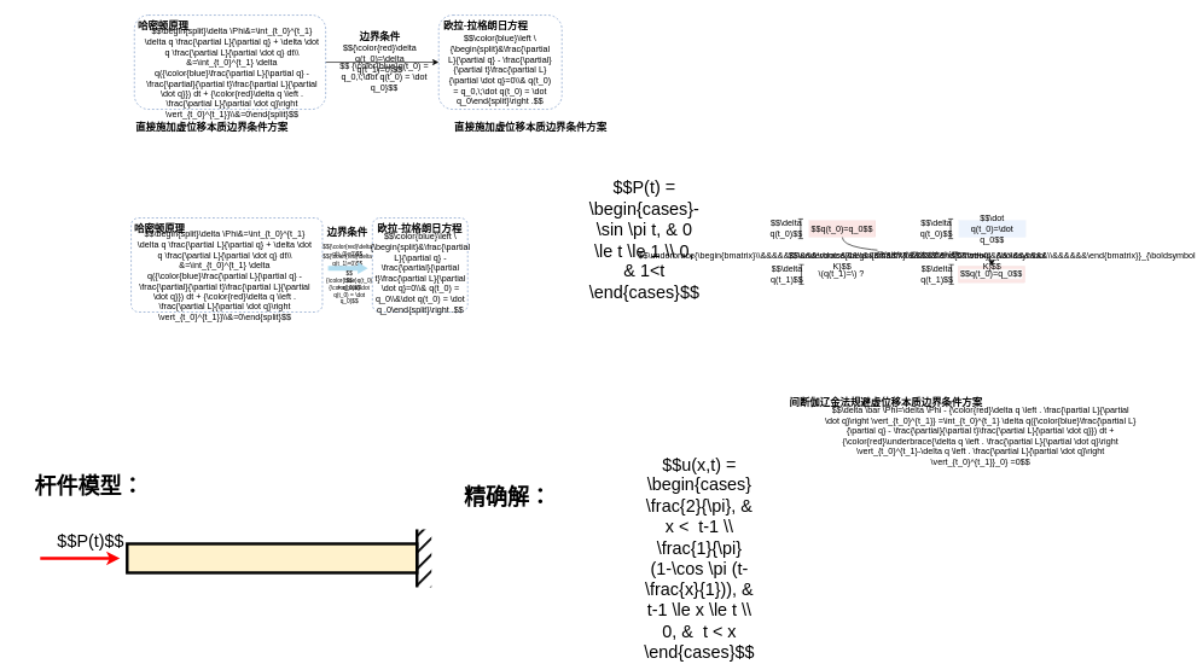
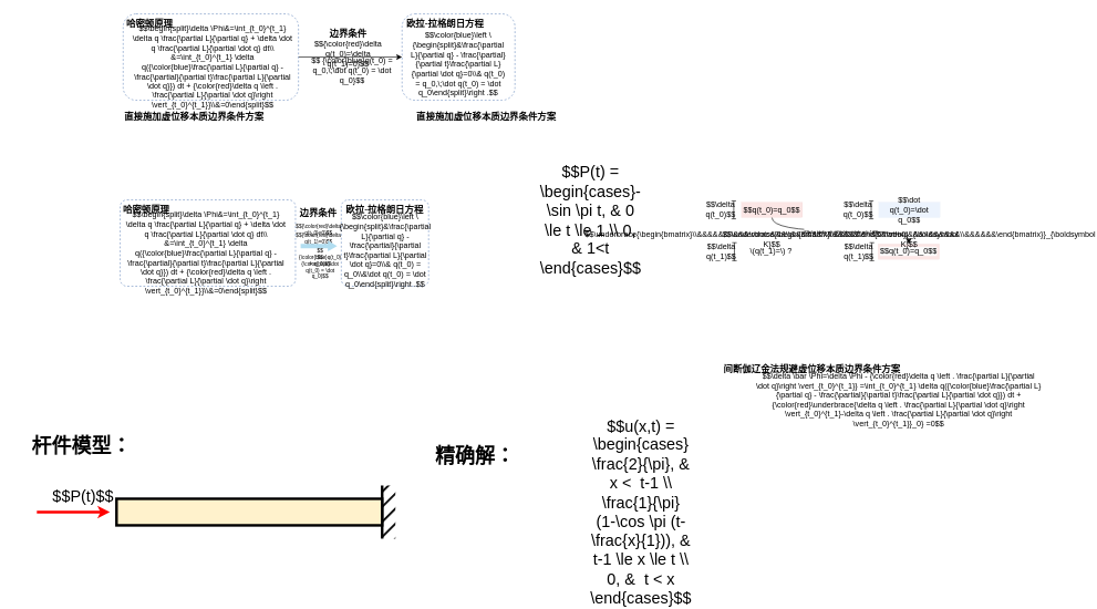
  <mxCell id="0" />
  <mxCell id="1" parent="0" />
  <mxCell id="2" value="" style="rounded=1;html=1;labelBackgroundColor=none;textOpacity=0;dashed=1;fillColor=none;strokeColor=#6c8ebf;" parent="1" vertex="1"><mxGeometry x="605" y="20" width="170" height="130" as="geometry" /></mxCell>
  <mxCell id="3" style="edgeStyle=orthogonalEdgeStyle;rounded=0;orthogonalLoop=1;jettySize=auto;html=1;exitX=1;exitY=0.5;exitDx=0;exitDy=0;entryX=0;entryY=0.5;entryDx=0;entryDy=0;" parent="1" source="4" target="2" edge="1"><mxGeometry relative="1" as="geometry" /></mxCell>
  <mxCell id="4" value="" style="rounded=1;html=1;labelBackgroundColor=none;textOpacity=0;fillColor=none;strokeColor=#6c8ebf;dashed=1;" parent="1" vertex="1"><mxGeometry x="185" y="20" width="264" height="130" as="geometry" /></mxCell>
  <mxCell id="5" value="$$\begin{split}\delta \Phi&amp;amp;=\int_{t_0}^{t_1} \delta q \frac{\partial L}{\partial q} + \delta \dot q \frac{\partial L}{\partial \dot q} dt\\ &amp;amp;=\int_{t_0}^{t_1} \delta q({\color{blue}\frac{\partial L}{\partial q} - \frac{\partial}{\partial t}\frac{\partial L}{\partial \dot q}}) dt&amp;nbsp;+ {\color{red}\delta q \left . \frac{\partial L}{\partial \dot&amp;nbsp;q}\right \vert_{t_0}^{t_1}}\\&amp;amp;=0\end{split}$$" style="text;html=1;align=center;verticalAlign=middle;whiteSpace=wrap;rounded=0;" parent="1" vertex="1"><mxGeometry x="194.5" y="50" width="250" height="100" as="geometry" /></mxCell>
  <mxCell id="6" value="哈密顿原理" style="text;html=1;align=center;verticalAlign=middle;whiteSpace=wrap;rounded=0;fontFamily=楷体_GB2312;fontStyle=1;fontSize=14;" parent="1" vertex="1"><mxGeometry x="184.5" y="20" width="80" height="30" as="geometry" /></mxCell>
  <mxCell id="7" value="欧拉-拉格朗日方程" style="text;html=1;align=center;verticalAlign=middle;whiteSpace=wrap;rounded=0;fontFamily=楷体_GB2312;fontStyle=1;fontSize=14;" parent="1" vertex="1"><mxGeometry x="605" y="20" width="130" height="30" as="geometry" /></mxCell>
  <mxCell id="8" value="&lt;div&gt;&lt;span style=&quot;background-color: transparent; color: light-dark(rgb(0, 0, 0), rgb(255, 255, 255));&quot;&gt;$${\color{red}\delta q(t_0)=\delta q(t_1)=0}$$&lt;/span&gt;&lt;br&gt;&lt;/div&gt;" style="text;html=1;align=center;verticalAlign=middle;whiteSpace=wrap;rounded=0;" parent="1" vertex="1"><mxGeometry x="459" y="60" width="130" height="40" as="geometry" /></mxCell>
  <mxCell id="9" value="边界条件" style="text;html=1;align=center;verticalAlign=middle;whiteSpace=wrap;rounded=0;fontFamily=楷体_GB2312;fontStyle=1;fontSize=14;" parent="1" vertex="1"><mxGeometry x="494" y="36" width="60" height="30" as="geometry" /></mxCell>
  <mxCell id="10" value="$$\color{blue}\left \{\begin{split}&amp;amp;\frac{\partial L}{\partial q} - \frac{\partial}{\partial t}\frac{\partial L}{\partial \dot q}=0\\&amp;amp; q(t_0) = q_0,\;\dot q(t_0) = \dot q_0\end{split}\right .$$" style="text;html=1;align=center;verticalAlign=middle;whiteSpace=wrap;rounded=0;" parent="1" vertex="1"><mxGeometry x="615" y="66" width="150" height="60" as="geometry" /></mxCell>
  <mxCell id="11" value="直接施加虚位移本质边界条件方案" style="text;html=1;align=center;verticalAlign=middle;whiteSpace=wrap;rounded=0;fontFamily=楷体_GB2312;fontStyle=1;fontSize=14;" parent="1" vertex="1"><mxGeometry x="185" y="160" width="214" height="30" as="geometry" /></mxCell>
  <mxCell id="12" value="间断伽辽金法规避虚位移本质边界条件方案" style="text;html=1;align=center;verticalAlign=middle;whiteSpace=wrap;rounded=0;fontFamily=楷体_GB2312;fontStyle=1;fontSize=14;" parent="1" vertex="1"><mxGeometry x="1087" y="540" width="271" height="30" as="geometry" /></mxCell>
  <mxCell id="13" value="$$\delta \bar \Phi=\delta \Phi - {\color{red}\delta q \left . \frac{\partial L}{\partial \dot&amp;nbsp;q}\right \vert_{t_0}^{t_1}} =\int_{t_0}^{t_1} \delta q({\color{blue}\frac{\partial L}{\partial q} - \frac{\partial}{\partial t}\frac{\partial L}{\partial \dot q}}) dt + {\color{red}\underbrace{\delta q \left . \frac{\partial L}{\partial \dot&amp;nbsp;q}\right \vert_{t_0}^{t_1}-\delta q \left . \frac{\partial L}{\partial \dot&amp;nbsp;q}\right \vert_{t_0}^{t_1}}_0} =0$$" style="text;html=1;align=center;verticalAlign=middle;whiteSpace=wrap;rounded=0;" parent="1" vertex="1"><mxGeometry x="1128" y="570" width="450" height="62" as="geometry" /></mxCell>
  <mxCell id="14" value="&lt;div&gt;&lt;span style=&quot;background-color: transparent; color: light-dark(rgb(0, 0, 0), rgb(255, 255, 255));&quot;&gt;$$ {\color{blue}q(t_0) = q_0,\;\dot q(t_0) = \dot q_0}$$&lt;/span&gt;&lt;br&gt;&lt;/div&gt;" style="text;html=1;align=center;verticalAlign=middle;whiteSpace=wrap;rounded=0;" parent="1" vertex="1"><mxGeometry x="465" y="80" width="130" height="50" as="geometry" /></mxCell>
  <mxCell id="15" style="edgeStyle=orthogonalEdgeStyle;rounded=0;orthogonalLoop=1;jettySize=auto;html=1;exitX=0.5;exitY=1;exitDx=0;exitDy=0;entryX=0.5;entryY=0;entryDx=0;entryDy=0;curved=1;" parent="1" source="37" target="45" edge="1"><mxGeometry relative="1" as="geometry" /></mxCell>
  <mxCell id="16" value="&lt;font style=&quot;font-size: 6px;&quot;&gt;$$\dim \delta q(t_{0})=\dim \delta q(t_1)$$&lt;/font&gt;" style="edgeLabel;html=1;align=center;verticalAlign=middle;resizable=0;points=[];" parent="15" vertex="1" connectable="0"><mxGeometry x="0.001" relative="1" as="geometry"><mxPoint as="offset" /></mxGeometry></mxCell>
  <mxCell id="17" value="直接施加虚位移本质边界条件方案" style="text;html=1;align=center;verticalAlign=middle;whiteSpace=wrap;rounded=0;fontFamily=楷体_GB2312;fontStyle=1;fontSize=14;" parent="1" vertex="1"><mxGeometry x="625" y="160" width="214" height="30" as="geometry" /></mxCell>
  <mxCell id="18" value="$$\begin{split}\delta \Phi&amp;amp;=\int_{t_0}^{t_1} \delta q \frac{\partial L}{\partial q} + \delta \dot q \frac{\partial L}{\partial \dot q} dt\\ &amp;amp;=\int_{t_0}^{t_1} \delta q({\color{blue}\frac{\partial L}{\partial q} - \frac{\partial}{\partial t}\frac{\partial L}{\partial \dot q}}) dt&amp;nbsp;+ {\color{red}\delta q \left . \frac{\partial L}{\partial \dot&amp;nbsp;q}\right \vert_{t_0}^{t_1}}\\&amp;amp;=0\end{split}$$" style="text;html=1;align=center;verticalAlign=middle;whiteSpace=wrap;rounded=0;" parent="1" vertex="1"><mxGeometry x="184.5" y="330" width="250" height="100" as="geometry" /></mxCell>
  <mxCell id="19" value="&lt;div&gt;&lt;span style=&quot;background-color: transparent; color: light-dark(rgb(0, 0, 0), rgb(255, 255, 255));&quot;&gt;$${\color{red}\delta q(t_1)=0}$$&lt;/span&gt;&lt;br&gt;&lt;/div&gt;" style="text;html=1;align=center;verticalAlign=middle;whiteSpace=wrap;rounded=0;fontSize=8;" parent="1" vertex="1"><mxGeometry x="454.5" y="346" width="49" height="26" as="geometry" /></mxCell>
  <mxCell id="20" value="&lt;div&gt;&lt;span style=&quot;background-color: transparent; color: light-dark(rgb(0, 0, 0), rgb(255, 255, 255));&quot;&gt;$$ {\color{blue}\dot q(t_0) = \dot q_0}$$&lt;/span&gt;&lt;br&gt;&lt;/div&gt;" style="text;html=1;align=center;verticalAlign=middle;whiteSpace=wrap;rounded=0;fontSize=8;" parent="1" vertex="1"><mxGeometry x="454.5" y="386" width="54.25" height="30" as="geometry" /></mxCell>
  <mxCell id="21" value="" style="rounded=1;html=1;labelBackgroundColor=none;textOpacity=0;fillColor=none;strokeColor=#6c8ebf;dashed=1;arcSize=8;" parent="1" vertex="1"><mxGeometry x="180.5" y="300" width="264" height="130" as="geometry" /></mxCell>
  <mxCell id="22" value="哈密顿原理" style="text;html=1;align=center;verticalAlign=middle;whiteSpace=wrap;rounded=0;fontFamily=楷体_GB2312;fontStyle=1;fontSize=14;" parent="1" vertex="1"><mxGeometry x="180" y="300" width="80" height="30" as="geometry" /></mxCell>
  <mxCell id="23" value="" style="shape=flexArrow;endArrow=classic;html=1;rounded=0;endWidth=8.519;endSize=4.35;fillColor=#b1ddf0;strokeColor=none;width=6.667;" parent="1" edge="1"><mxGeometry width="50" height="50" relative="1" as="geometry"><mxPoint x="451.75" y="369.44" as="sourcePoint" /><mxPoint x="507.75" y="369.44" as="targetPoint" /><Array as="points"><mxPoint x="487.75" y="369.44" /></Array></mxGeometry></mxCell>
  <mxCell id="24" value="" style="rounded=1;html=1;labelBackgroundColor=none;textOpacity=0;dashed=1;fillColor=none;strokeColor=#6c8ebf;arcSize=8;" parent="1" vertex="1"><mxGeometry x="513.5" y="300" width="131.5" height="130" as="geometry" /></mxCell>
  <mxCell id="25" value="欧拉-拉格朗日方程" style="text;html=1;align=center;verticalAlign=middle;whiteSpace=wrap;rounded=0;fontFamily=楷体_GB2312;fontStyle=1;fontSize=14;" parent="1" vertex="1"><mxGeometry x="513.5" y="300" width="130" height="30" as="geometry" /></mxCell>
  <mxCell id="26" value="$$\color{blue}\left \{\begin{split}&amp;amp;\frac{\partial L}{\partial q} - \frac{\partial}{\partial t}\frac{\partial L}{\partial \dot q}=0\\&amp;amp; q(t_0) = q_0\\&amp;amp;\dot q(t_0) = \dot q_0\end{split}\right .$$" style="text;html=1;align=center;verticalAlign=middle;whiteSpace=wrap;rounded=0;" parent="1" vertex="1"><mxGeometry x="515" y="346" width="130" height="60" as="geometry" /></mxCell>
  <mxCell id="27" value="边界条件" style="text;html=1;align=center;verticalAlign=middle;whiteSpace=wrap;rounded=0;fontFamily=楷体_GB2312;fontStyle=1;fontSize=14;" parent="1" vertex="1"><mxGeometry x="449" y="306" width="60" height="30" as="geometry" /></mxCell>
  <mxCell id="28" value="&lt;div&gt;&lt;span style=&quot;background-color: transparent; color: light-dark(rgb(0, 0, 0), rgb(255, 255, 255));&quot;&gt;$$ {\color{blue}q(t_0) = q_0}$$&lt;/span&gt;&lt;br&gt;&lt;/div&gt;" style="text;html=1;align=center;verticalAlign=middle;whiteSpace=wrap;rounded=0;fontSize=8;" parent="1" vertex="1"><mxGeometry x="454.5" y="372" width="54.25" height="30" as="geometry" /></mxCell>
  <mxCell id="29" value="&lt;div&gt;&lt;span style=&quot;background-color: transparent; color: light-dark(rgb(0, 0, 0), rgb(255, 255, 255));&quot;&gt;$${\color{red}\delta q(t_0)=0}$$&lt;/span&gt;&lt;br&gt;&lt;/div&gt;" style="text;html=1;align=center;verticalAlign=middle;whiteSpace=wrap;rounded=0;fontSize=8;" parent="1" vertex="1"><mxGeometry x="444.5" y="330" width="69" height="30" as="geometry" /></mxCell>
  <mxCell id="30" value="$$\underbrace{\begin{bmatrix}\\&amp;amp;&amp;amp;&amp;amp;&amp;amp;&amp;amp;&amp;amp;\\&amp;amp;&amp;amp;&amp;amp;\vdots&amp;amp;&amp;amp;&amp;amp;\\&amp;amp;&amp;amp;&amp;amp;&amp;amp;&amp;amp;&amp;amp;\\&amp;amp;&amp;amp;&amp;amp;&amp;amp;&amp;amp;&amp;amp;\end{bmatrix}}_{\boldsymbol K}$$" style="text;html=1;align=center;verticalAlign=middle;whiteSpace=wrap;rounded=0;" parent="1" vertex="1"><mxGeometry x="1097" y="295.5" width="130" height="127" as="geometry" /></mxCell>
  <mxCell id="31" value="" style="group" parent="1" vertex="1" connectable="0"><mxGeometry x="1056" y="363" width="60" height="30" as="geometry" /></mxCell>
  <mxCell id="32" value="$$\delta q(t_1)$$" style="text;html=1;align=center;verticalAlign=middle;whiteSpace=wrap;rounded=0;" parent="31" vertex="1"><mxGeometry width="60" height="30" as="geometry" /></mxCell>
  <mxCell id="33" value="" style="shape=crossbar;whiteSpace=wrap;html=1;rounded=1;direction=south;" parent="31" vertex="1"><mxGeometry x="46" y="1.5" width="7" height="27" as="geometry" /></mxCell>
  <mxCell id="34" value="" style="group" parent="1" vertex="1" connectable="0"><mxGeometry x="1055" y="300" width="60" height="30" as="geometry" /></mxCell>
  <mxCell id="35" value="" style="shape=crossbar;whiteSpace=wrap;html=1;rounded=1;direction=south;" parent="34" vertex="1"><mxGeometry x="46" y="1.5" width="7" height="27" as="geometry" /></mxCell>
  <mxCell id="36" value="$$\delta q(t_0)$$" style="text;html=1;align=center;verticalAlign=middle;whiteSpace=wrap;rounded=0;" parent="34" vertex="1"><mxGeometry width="60" height="30" as="geometry" /></mxCell>
  <mxCell id="37" value="$$q(t_0)=q_0$$" style="rounded=0;whiteSpace=wrap;html=1;fillColor=#f8cecc;strokeColor=#b85450;strokeWidth=0;opacity=50;" parent="1" vertex="1"><mxGeometry x="1116" y="303.5" width="92" height="23" as="geometry" /></mxCell>
  <mxCell id="38" value="\(q(t_1)=\) ?" style="text;html=1;align=center;verticalAlign=middle;whiteSpace=wrap;rounded=0;" parent="1" vertex="1"><mxGeometry x="1119" y="363" width="84" height="30" as="geometry" /></mxCell>
  <mxCell id="39" value="" style="group" parent="1" vertex="1" connectable="0"><mxGeometry x="1263" y="363" width="60" height="30" as="geometry" /></mxCell>
  <mxCell id="40" value="$$\delta q(t_1)$$" style="text;html=1;align=center;verticalAlign=middle;whiteSpace=wrap;rounded=0;" parent="39" vertex="1"><mxGeometry width="60" height="30" as="geometry" /></mxCell>
  <mxCell id="41" value="" style="shape=crossbar;whiteSpace=wrap;html=1;rounded=1;direction=south;" parent="39" vertex="1"><mxGeometry x="46" y="1.5" width="7" height="27" as="geometry" /></mxCell>
  <mxCell id="42" value="" style="group" parent="1" vertex="1" connectable="0"><mxGeometry x="1262" y="300" width="60" height="30" as="geometry" /></mxCell>
  <mxCell id="43" value="" style="shape=crossbar;whiteSpace=wrap;html=1;rounded=1;direction=south;" parent="42" vertex="1"><mxGeometry x="46" y="1.5" width="7" height="27" as="geometry" /></mxCell>
  <mxCell id="44" value="$$\delta q(t_0)$$" style="text;html=1;align=center;verticalAlign=middle;whiteSpace=wrap;rounded=0;" parent="42" vertex="1"><mxGeometry width="60" height="30" as="geometry" /></mxCell>
  <mxCell id="45" value="&lt;meta charset=&quot;utf-8&quot;&gt;&lt;span style=&quot;color: rgb(0, 0, 0); font-family: Helvetica; font-size: 12px; font-style: normal; font-variant-ligatures: normal; font-variant-caps: normal; font-weight: 400; letter-spacing: normal; orphans: 2; text-align: center; text-indent: 0px; text-transform: none; widows: 2; word-spacing: 0px; -webkit-text-stroke-width: 0px; white-space: normal; background-color: rgb(251, 251, 251); text-decoration-thickness: initial; text-decoration-style: initial; text-decoration-color: initial; display: inline !important; float: none;&quot;&gt;$$q(t_0)=q_0$$&lt;/span&gt;" style="rounded=0;whiteSpace=wrap;html=1;fillColor=#f8cecc;strokeColor=#b85450;strokeWidth=0;opacity=50;" parent="1" vertex="1"><mxGeometry x="1322" y="366.5" width="92" height="23" as="geometry" /></mxCell>
  <mxCell id="46" value="$$\dot q(t_0)=\dot q_0$$" style="rounded=0;whiteSpace=wrap;html=1;fillColor=#dae8fc;strokeColor=#6c8ebf;strokeWidth=0;opacity=50;" parent="1" vertex="1"><mxGeometry x="1323" y="303.5" width="92" height="23" as="geometry" /></mxCell>
  <mxCell id="47" value="$$\underbrace{\begin{bmatrix}\\&amp;amp;&amp;amp;&amp;amp;&amp;amp;&amp;amp;&amp;amp;\\&amp;amp;&amp;amp;&amp;amp;\vdots&amp;amp;&amp;amp;&amp;amp;\\&amp;amp;&amp;amp;&amp;amp;&amp;amp;&amp;amp;&amp;amp;\\&amp;amp;&amp;amp;&amp;amp;&amp;amp;&amp;amp;&amp;amp;\end{bmatrix}}_{\boldsymbol K}$$" style="text;html=1;align=center;verticalAlign=middle;whiteSpace=wrap;rounded=0;" parent="1" vertex="1"><mxGeometry x="1304" y="295.5" width="130" height="127" as="geometry" /></mxCell>
  <mxCell id="48" value="" style="rounded=0;whiteSpace=wrap;html=1;fillColor=#fff2cc;strokeColor=#000000;strokeWidth=4;" parent="1" vertex="1"><mxGeometry x="175" y="750" width="400" height="40" as="geometry" /></mxCell>
  <mxCell id="49" value="" style="rounded=0;whiteSpace=wrap;html=1;fillColor=#000000;fillStyle=hatch;strokeColor=none;arcSize=20;strokeWidth=4;" parent="1" vertex="1"><mxGeometry x="575" y="730" width="20" height="80" as="geometry" /></mxCell>
  <mxCell id="50" value="" style="endArrow=none;html=1;rounded=0;entryX=0;entryY=0;entryDx=0;entryDy=0;exitX=0;exitY=1;exitDx=0;exitDy=0;strokeWidth=4;" parent="1" source="49" target="49" edge="1"><mxGeometry width="50" height="50" relative="1" as="geometry"><mxPoint x="685" y="390" as="sourcePoint" /><mxPoint x="735" y="340" as="targetPoint" /></mxGeometry></mxCell>
  <mxCell id="51" value="" style="endArrow=classic;html=1;rounded=0;strokeWidth=4;strokeColor=#FF0000;" parent="1" edge="1"><mxGeometry width="50" height="50" relative="1" as="geometry"><mxPoint x="55" y="770" as="sourcePoint" /><mxPoint x="165" y="770" as="targetPoint" /></mxGeometry></mxCell>
  <mxCell id="52" value="$$P(t)$$" style="text;html=1;align=center;verticalAlign=middle;whiteSpace=wrap;rounded=0;fontSize=24;" parent="1" vertex="1"><mxGeometry x="95" y="732" width="60" height="30" as="geometry" /></mxCell>
  <mxCell id="53" value="$$P(t) = \begin{cases}-\sin \pi t, &amp;amp; 0 \le t \le 1 \\ 0, &amp;amp; 1&amp;lt;t \end{cases}$$" style="text;html=1;align=center;verticalAlign=middle;whiteSpace=wrap;rounded=0;fontSize=24;" parent="1" vertex="1"><mxGeometry x="859" y="316" width="60" height="30" as="geometry" /></mxCell>
  <mxCell id="54" value="$$u(x,t) = \begin{cases} \frac{2}{\pi}, &amp;amp; x &amp;lt;&amp;nbsp; t-1 \\ \frac{1}{\pi} (1-\cos \pi (t- \frac{x}{1})), &amp;amp; t-1 \le x \le t \\ 0, &amp;amp;&amp;nbsp; t &amp;lt; x \end{cases}$$" style="text;html=1;align=center;verticalAlign=middle;whiteSpace=wrap;rounded=0;fontSize=24;" parent="1" vertex="1"><mxGeometry x="935" y="755" width="60" height="30" as="geometry" /></mxCell>
- <mxCell id="55" value="精确解：" style="text;html=1;align=center;verticalAlign=middle;whiteSpace=wrap;rounded=0;fontFamily=楷体_GB2312;fontSize=30;fontStyle=1" parent="1" vertex="1"><mxGeometry x="625" y="670" width="150" height="30" as="geometry" /></mxCell>
+ <mxCell id="55" value="精确解：" style="text;html=1;align=center;verticalAlign=middle;whiteSpace=wrap;rounded=0;fontFamily=楷体_GB2312;fontSize=30;fontStyle=1" parent="1" vertex="1"><mxGeometry x="640" y="670" width="150" height="30" as="geometry" /></mxCell>
  <mxCell id="56" value="杆件模型：" style="text;html=1;align=center;verticalAlign=middle;whiteSpace=wrap;rounded=0;fontFamily=楷体_GB2312;fontSize=30;fontStyle=1" parent="1" vertex="1"><mxGeometry x="20" y="655" width="205" height="30" as="geometry" /></mxCell>
